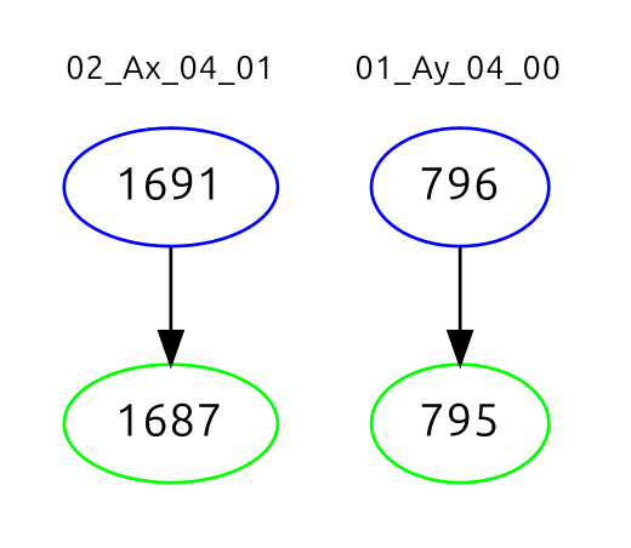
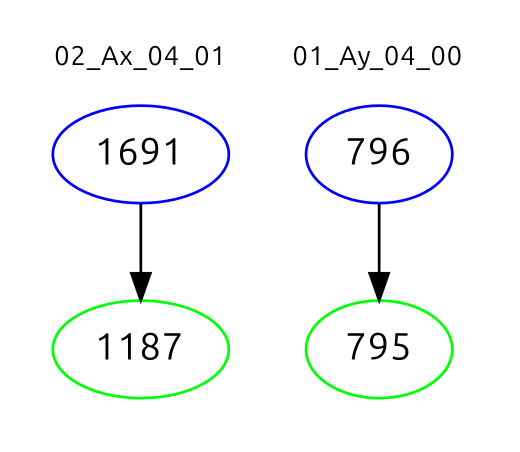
  digraph {
    fontname=Ubuntu
    node [color=blue fontname=Ubuntu]
    edge [color=black fontname=Ubuntu]
    n1 [label=1691]
-   n2 [color=green label=1687]
+   n2 [color=green label=1187]
    n3 [label=796]
    n4 [color=green label=795]
    subgraph cluster_1 {
      color=white
      fontsize=10
      label="02_Ax_04_01"
      n1
      n2
    }
    subgraph cluster_2 {
      color=white
      fontsize=10
      label="01_Ay_04_00"
      n3
      n4
    }
    n1 -> n2
    n3 -> n4
  }
